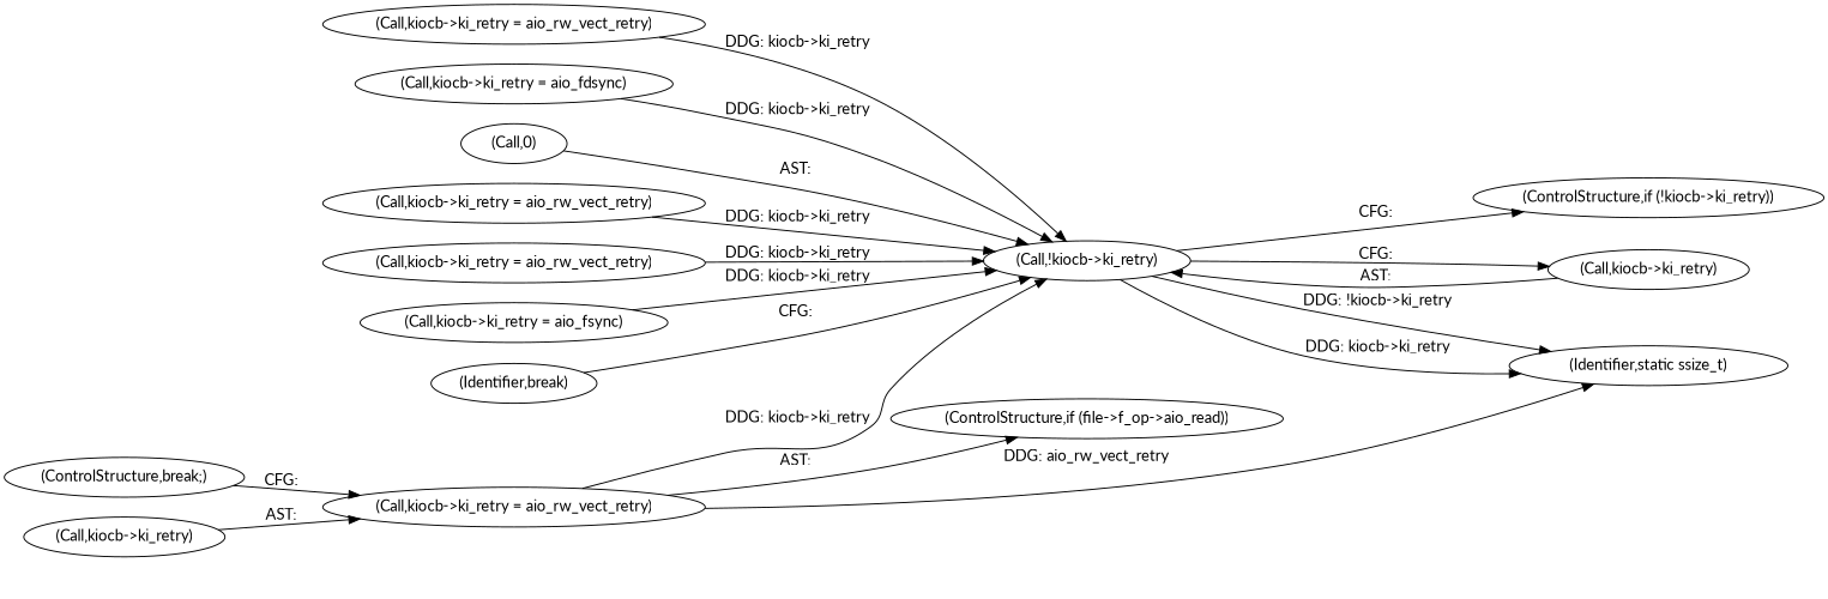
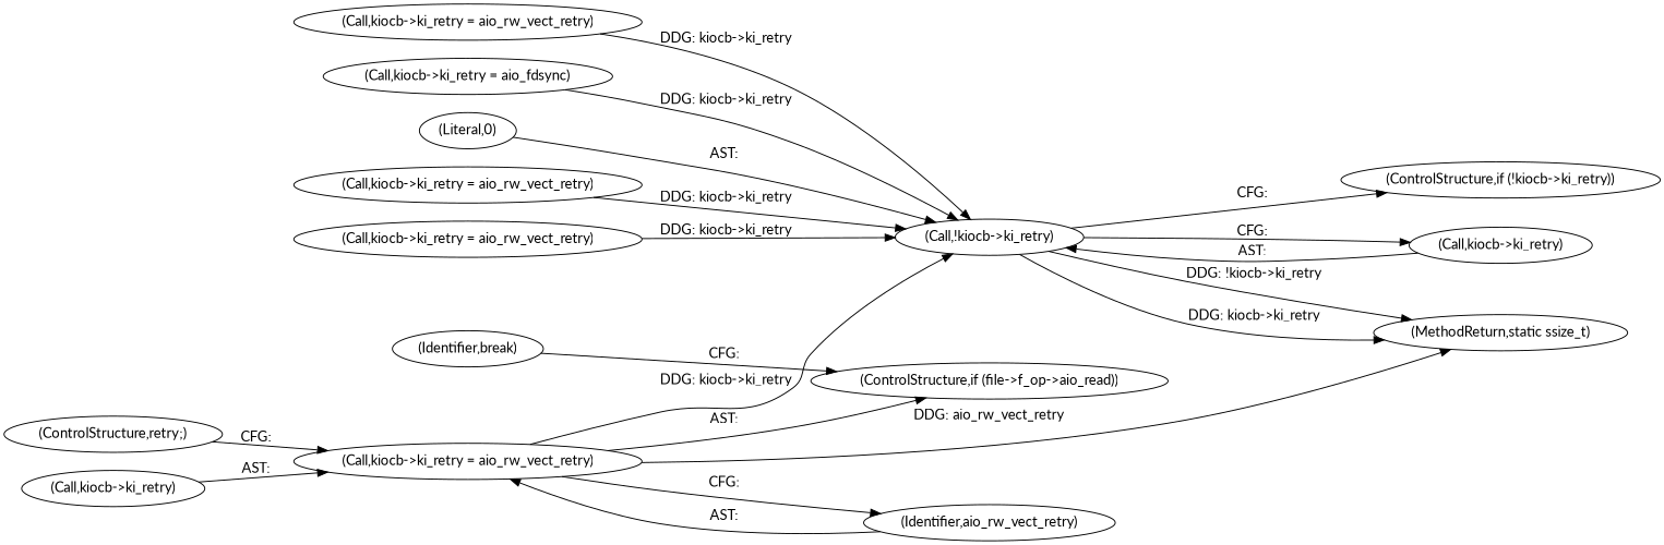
  digraph {
    fontname=Lato
    rankdir=LR
    node [fontname=Lato]
    edge [fontname=Lato]
    n1 [label="(Call,kiocb->ki_retry = aio_rw_vect_retry)"]
    n2 [label="(Call,!kiocb->ki_retry)"]
    n3 [label="(ControlStructure,if (file->f_op->aio_read))"]
-   n4 [label="(Identifier,static ssize_t)"]
+   n4 [label="(MethodReturn,static ssize_t)"]
+   n5 [label="(Identifier,aio_rw_vect_retry)"]
    n6 [label="(Call,kiocb->ki_retry)"]
    n7 [label="(ControlStructure,if (!kiocb->ki_retry))"]
    n8 [label="(Call,kiocb->ki_retry = aio_rw_vect_retry)"]
    n9 [label="(Call,kiocb->ki_retry = aio_fdsync)"]
-   n10 [label="(Call,0)"]
+   n10 [label="(Literal,0)"]
    n11 [label="(Call,kiocb->ki_retry = aio_rw_vect_retry)"]
-   n12 [label="(ControlStructure,break;)"]
+   n12 [label="(ControlStructure,retry;)"]
    n13 [label="(Call,kiocb->ki_retry = aio_rw_vect_retry)"]
    n14 [label="(Call,kiocb->ki_retry)"]
-   n15 [label="(Call,kiocb->ki_retry = aio_fsync)"]
    n16 [label="(Identifier,break)"]
    n1 -> n2 [label="DDG: kiocb->ki_retry"]
    n1 -> n3 [label="AST: "]
    n1 -> n4 [label="DDG: aio_rw_vect_retry"]
+   n1 -> n5 [label="CFG: "]
    n2 -> n4 [label="DDG: !kiocb->ki_retry"]
    n2 -> n4 [label="DDG: kiocb->ki_retry"]
    n2 -> n6 [label="CFG: "]
    n2 -> n7 [label="CFG: "]
+   n5 -> n1 [label="AST: "]
    n6 -> n2 [label="AST: "]
    n8 -> n2 [label="DDG: kiocb->ki_retry"]
    n9 -> n2 [label="DDG: kiocb->ki_retry"]
    n10 -> n2 [label="AST: "]
    n11 -> n2 [label="DDG: kiocb->ki_retry"]
    n12 -> n1 [label="CFG: "]
    n13 -> n2 [label="DDG: kiocb->ki_retry"]
    n14 -> n1 [label="AST: "]
-   n15 -> n2 [label="DDG: kiocb->ki_retry"]
-   n16 -> n2 [label="CFG: "]
+   n16 -> n3 [label="CFG: "]
  }
